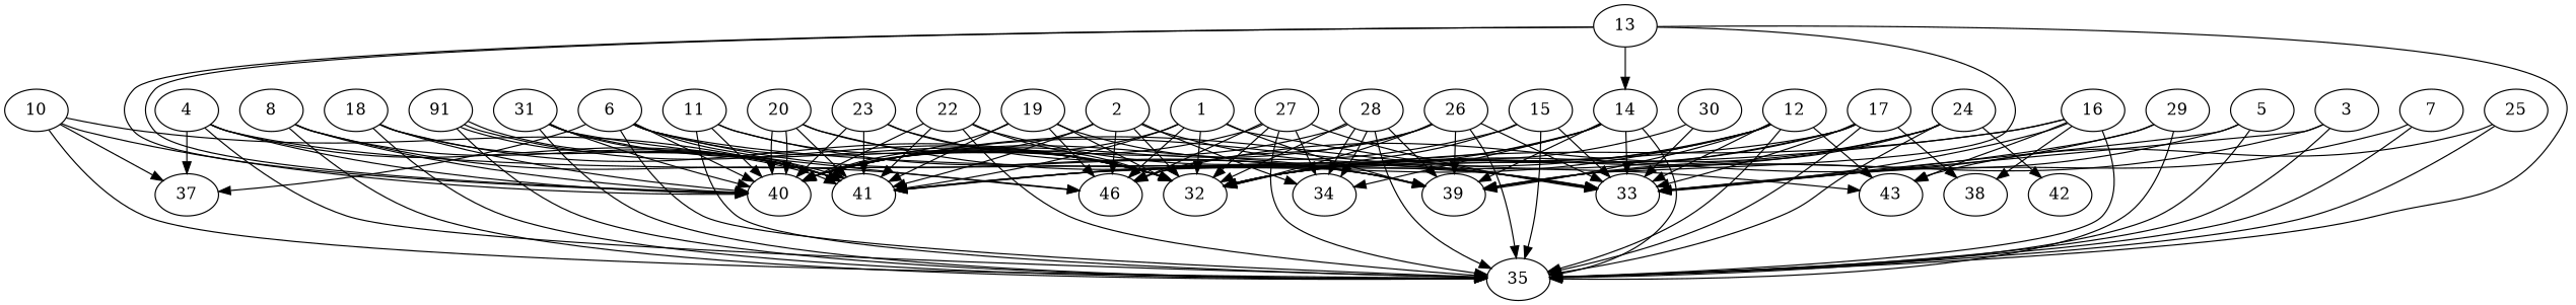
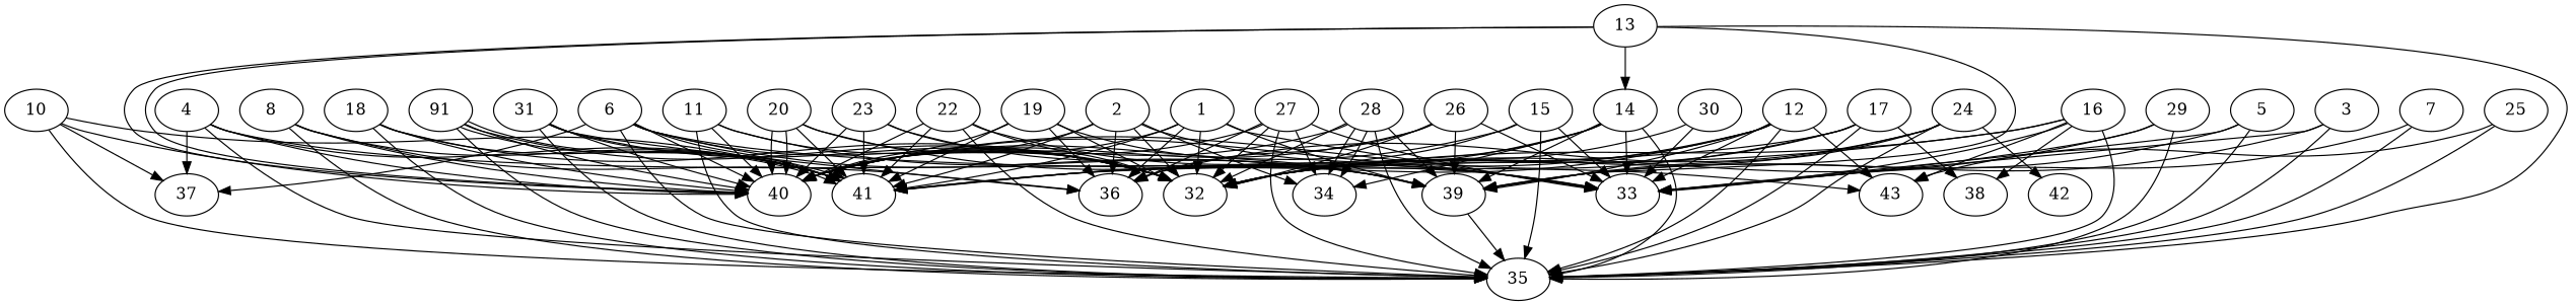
  digraph {
    node [alpha=0.12]
    1 [expect_size=1260434415659545]
    32 [alpha=0.18 expect_size=1825744982223842443264]
    33 [expect_size=460569039682736320]
-   36 [alpha=0.01 expect_size=185708676889327424 label=46]
+   36 [alpha=0.01 expect_size=185708676889327424]
    39 [alpha=0.04 expect_size=81155501274846724096]
    40 [alpha=0.08 expect_size=1919762328760075264]
    41 [alpha=0.06 expect_size=9695729054378598]
    2 [alpha=0.08 expect_size=43736444457822208]
    34 [alpha=0.10 expect_size=4059824297869301]
    3 [alpha=0.17 expect_size=440277956050704640]
    35 [alpha=0.04 expect_size=1028748717207216]
    4 [alpha=0.07 expect_size=104749957382144000000]
    37 [alpha=0.15 expect_size=1112334459381657216]
    5 [alpha=0.10 expect_size=53010231116091621376]
    6 [expect_size=11250716273924898816]
    43 [alpha=0.15 expect_size=252136591401160802304]
    7 [alpha=0.18 expect_size=63209495542580496]
    8 [alpha=0.02 expect_size=2345652975284051247104]
    10 [alpha=0.17 expect_size=2101144113302992846848]
    11 [alpha=0.01 expect_size=8465627759320656]
    12 [alpha=0.15 expect_size=635415885487574016]
    13 [alpha=0.08 expect_size=86382754968348131328]
    14 [alpha=0.15 expect_size=1057155674615209525248]
    15 [alpha=0.16 expect_size=2207695642614518272]
    16 [alpha=0.16 expect_size=20730207116254208]
    38 [alpha=0.13 expect_size=5285957780455661]
    17 [alpha=0.17 expect_size=1675626357941891760128]
    18 [alpha=0.02 expect_size=122339572734014521344]
    19 [alpha=0.17 expect_size=164892918465876197376]
    20 [alpha=0.06 expect_size=337656084144600]
    n31 [alpha=0.05 expect_size=16454686401566206 label=91]
    22 [expect_size=32911168399070832]
    23 [alpha=0.03 expect_size=588021362289115398144]
    24 [alpha=0.07 expect_size=7710488038055492]
    42 [alpha=0.00 expect_size=1642142166133403287552]
    25 [alpha=0.06 expect_size=2225932876338167808000]
    26 [alpha=0.09 expect_size=1202693480631943]
    27 [alpha=0.06 expect_size=70423476256418824192]
    28 [alpha=0.11 expect_size=40846026716690424]
    29 [alpha=0.11 expect_size=1084204226894102528000]
    30 [expect_size=360554594981203]
    31 [alpha=0.17 expect_size=165333219751571226624]
    1 -> 32
    1 -> 33
    1 -> 36
    1 -> 39
    1 -> 40
    1 -> 41
    2 -> 32
    2 -> 33
    2 -> 36
    2 -> 40
    2 -> 41
    2 -> 34
    3 -> 33
    3 -> 39
    3 -> 35
    4 -> 33
    4 -> 40
    4 -> 41
    4 -> 35
    4 -> 37
    5 -> 33
    5 -> 39
    5 -> 35
    6 -> 32
    6 -> 39
    6 -> 40
    6 -> 41
    6 -> 35
    6 -> 37
    6 -> 43
    7 -> 33
    7 -> 35
    8 -> 36
    8 -> 40
    8 -> 41
    8 -> 35
    10 -> 40
    10 -> 41
    10 -> 35
    10 -> 37
    11 -> 32
    11 -> 39
    11 -> 40
    11 -> 35
    12 -> 32
    12 -> 33
    12 -> 39
    12 -> 40
    12 -> 41
    12 -> 35
    12 -> 43
    13 -> 39
    13 -> 40
    13 -> 40
    13 -> 35
    13 -> 14
    14 -> 32
    14 -> 33
    14 -> 39
    14 -> 41
    14 -> 34
    14 -> 35
    15 -> 32
    15 -> 33
    15 -> 40
    15 -> 35
    16 -> 32
    16 -> 33
    16 -> 41
    16 -> 35
    16 -> 43
    16 -> 38
    17 -> 32
-   17 -> 33
    17 -> 40
    17 -> 41
    17 -> 35
    17 -> 38
    18 -> 32
    18 -> 40
    18 -> 41
    18 -> 35
    19 -> 32
    19 -> 36
    19 -> 39
    19 -> 40
    19 -> 41
    20 -> 32
    20 -> 33
    20 -> 40
    20 -> 40
    20 -> 41
    n31 -> 32
+   n31 -> 40
    n31 -> 41
    n31 -> 41
    n31 -> 35
    22 -> 32
    22 -> 33
    22 -> 40
    22 -> 41
    22 -> 35
    23 -> 32
    23 -> 39
    23 -> 40
    23 -> 41
    24 -> 32
    24 -> 36
    24 -> 39
    24 -> 35
    24 -> 42
    25 -> 35
    25 -> 43
    26 -> 32
    26 -> 33
    26 -> 36
    26 -> 39
    26 -> 40
-   26 -> 35
+   39 -> 35
    27 -> 32
    27 -> 33
    27 -> 36
    27 -> 40
    27 -> 34
    27 -> 35
    28 -> 32
    28 -> 39
    28 -> 40
    28 -> 34
    28 -> 34
    28 -> 35
    29 -> 32
    29 -> 33
    29 -> 35
    30 -> 32
    30 -> 33
    31 -> 32
    31 -> 36
    31 -> 40
    31 -> 41
    31 -> 35
  }
